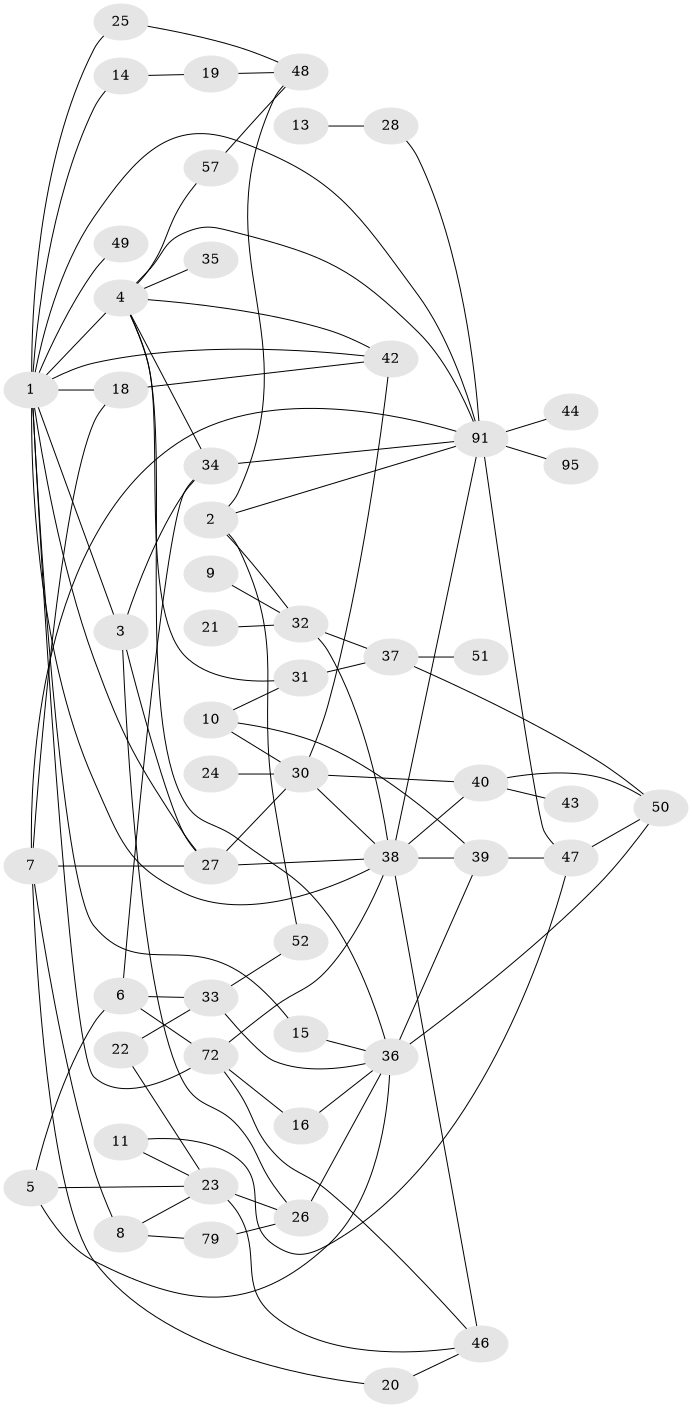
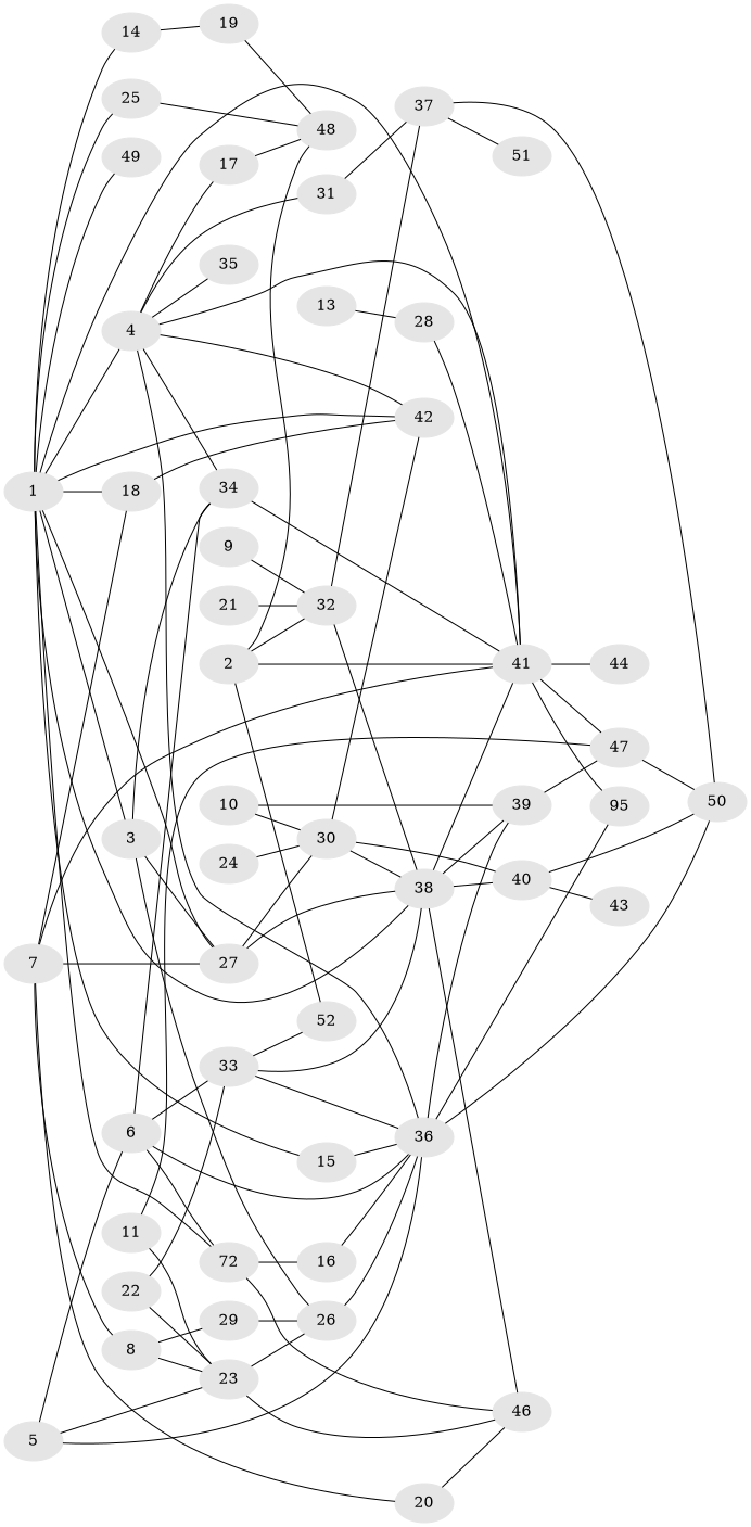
  graph {
    rankdir=LR
    node [color=gray90 style=filled]
    edge [weight=1.0]
    1
    3
    4
    n4 [label=72]
    14
    15
    18
    25
    27
    38
-   41 [label=91]
+   41
    42
    49
    26
    34
-   17 [label=57]
+   17
    31
    35
    36
    16
    46
    19
    48
    30
    39
    40
    47
    n28 [label=95]
    44
    2
    32
    52
    37
    50
    5
    6
    23
    33
    7
    8
    20
-   29 [label=79]
+   29
    9
    10
    11
    13
    28
    21
    22
    24
    43
    51
    1 -- 3
    1 -- 4
    1 -- n4
    1 -- 14
    1 -- 15
    1 -- 18
    1 -- 25
    1 -- 27
    1 -- 38 [weight=2.0]
    1 -- 41
    1 -- 42
    1 -- 49
    3 -- 27
    3 -- 26
    3 -- 34
    4 -- 41
    4 -- 42
    4 -- 34
    4 -- 17
    4 -- 31
    4 -- 35
    4 -- 36
    n4 -- 16
    n4 -- 46 [weight=2.0]
    14 -- 19
    15 -- 36
    18 -- 42
    25 -- 48
    27 -- 38
    27 -- 30
    38 -- 41
    38 -- 46
    38 -- 39
    38 -- 40
    41 -- 47
    41 -- n28
    41 -- 44
    26 -- 36
    34 -- 41
    17 -- 48
    31 -- 37
    36 -- 39
+   36 -- n28
    36 -- 50
    16 -- 36
    19 -- 48
    30 -- 38
    30 -- 42
    30 -- 40
    39 -- 47
    40 -- 50
    40 -- 43
    47 -- 50
    2 -- 41
    2 -- 48
    2 -- 32
    2 -- 52
    32 -- 38
    32 -- 37
    37 -- 50
    37 -- 51
    5 -- 36
    5 -- 6
    5 -- 23
    6 -- n4
    6 -- 34
+   6 -- 36
    6 -- 33
    23 -- 26
    23 -- 46
-   n4 -- 38
+   33 -- 38
    33 -- 36
    33 -- 52
    7 -- 18
    7 -- 27
    7 -- 41
    7 -- 8
    7 -- 20
    8 -- 23
    8 -- 29
    20 -- 46
    29 -- 26 [weight=3.0]
    9 -- 32
-   10 -- 31
    10 -- 30
    10 -- 39
    11 -- 47
    11 -- 23
    13 -- 28
    28 -- 41
    21 -- 32
    22 -- 23
    22 -- 33
    24 -- 30
  }
